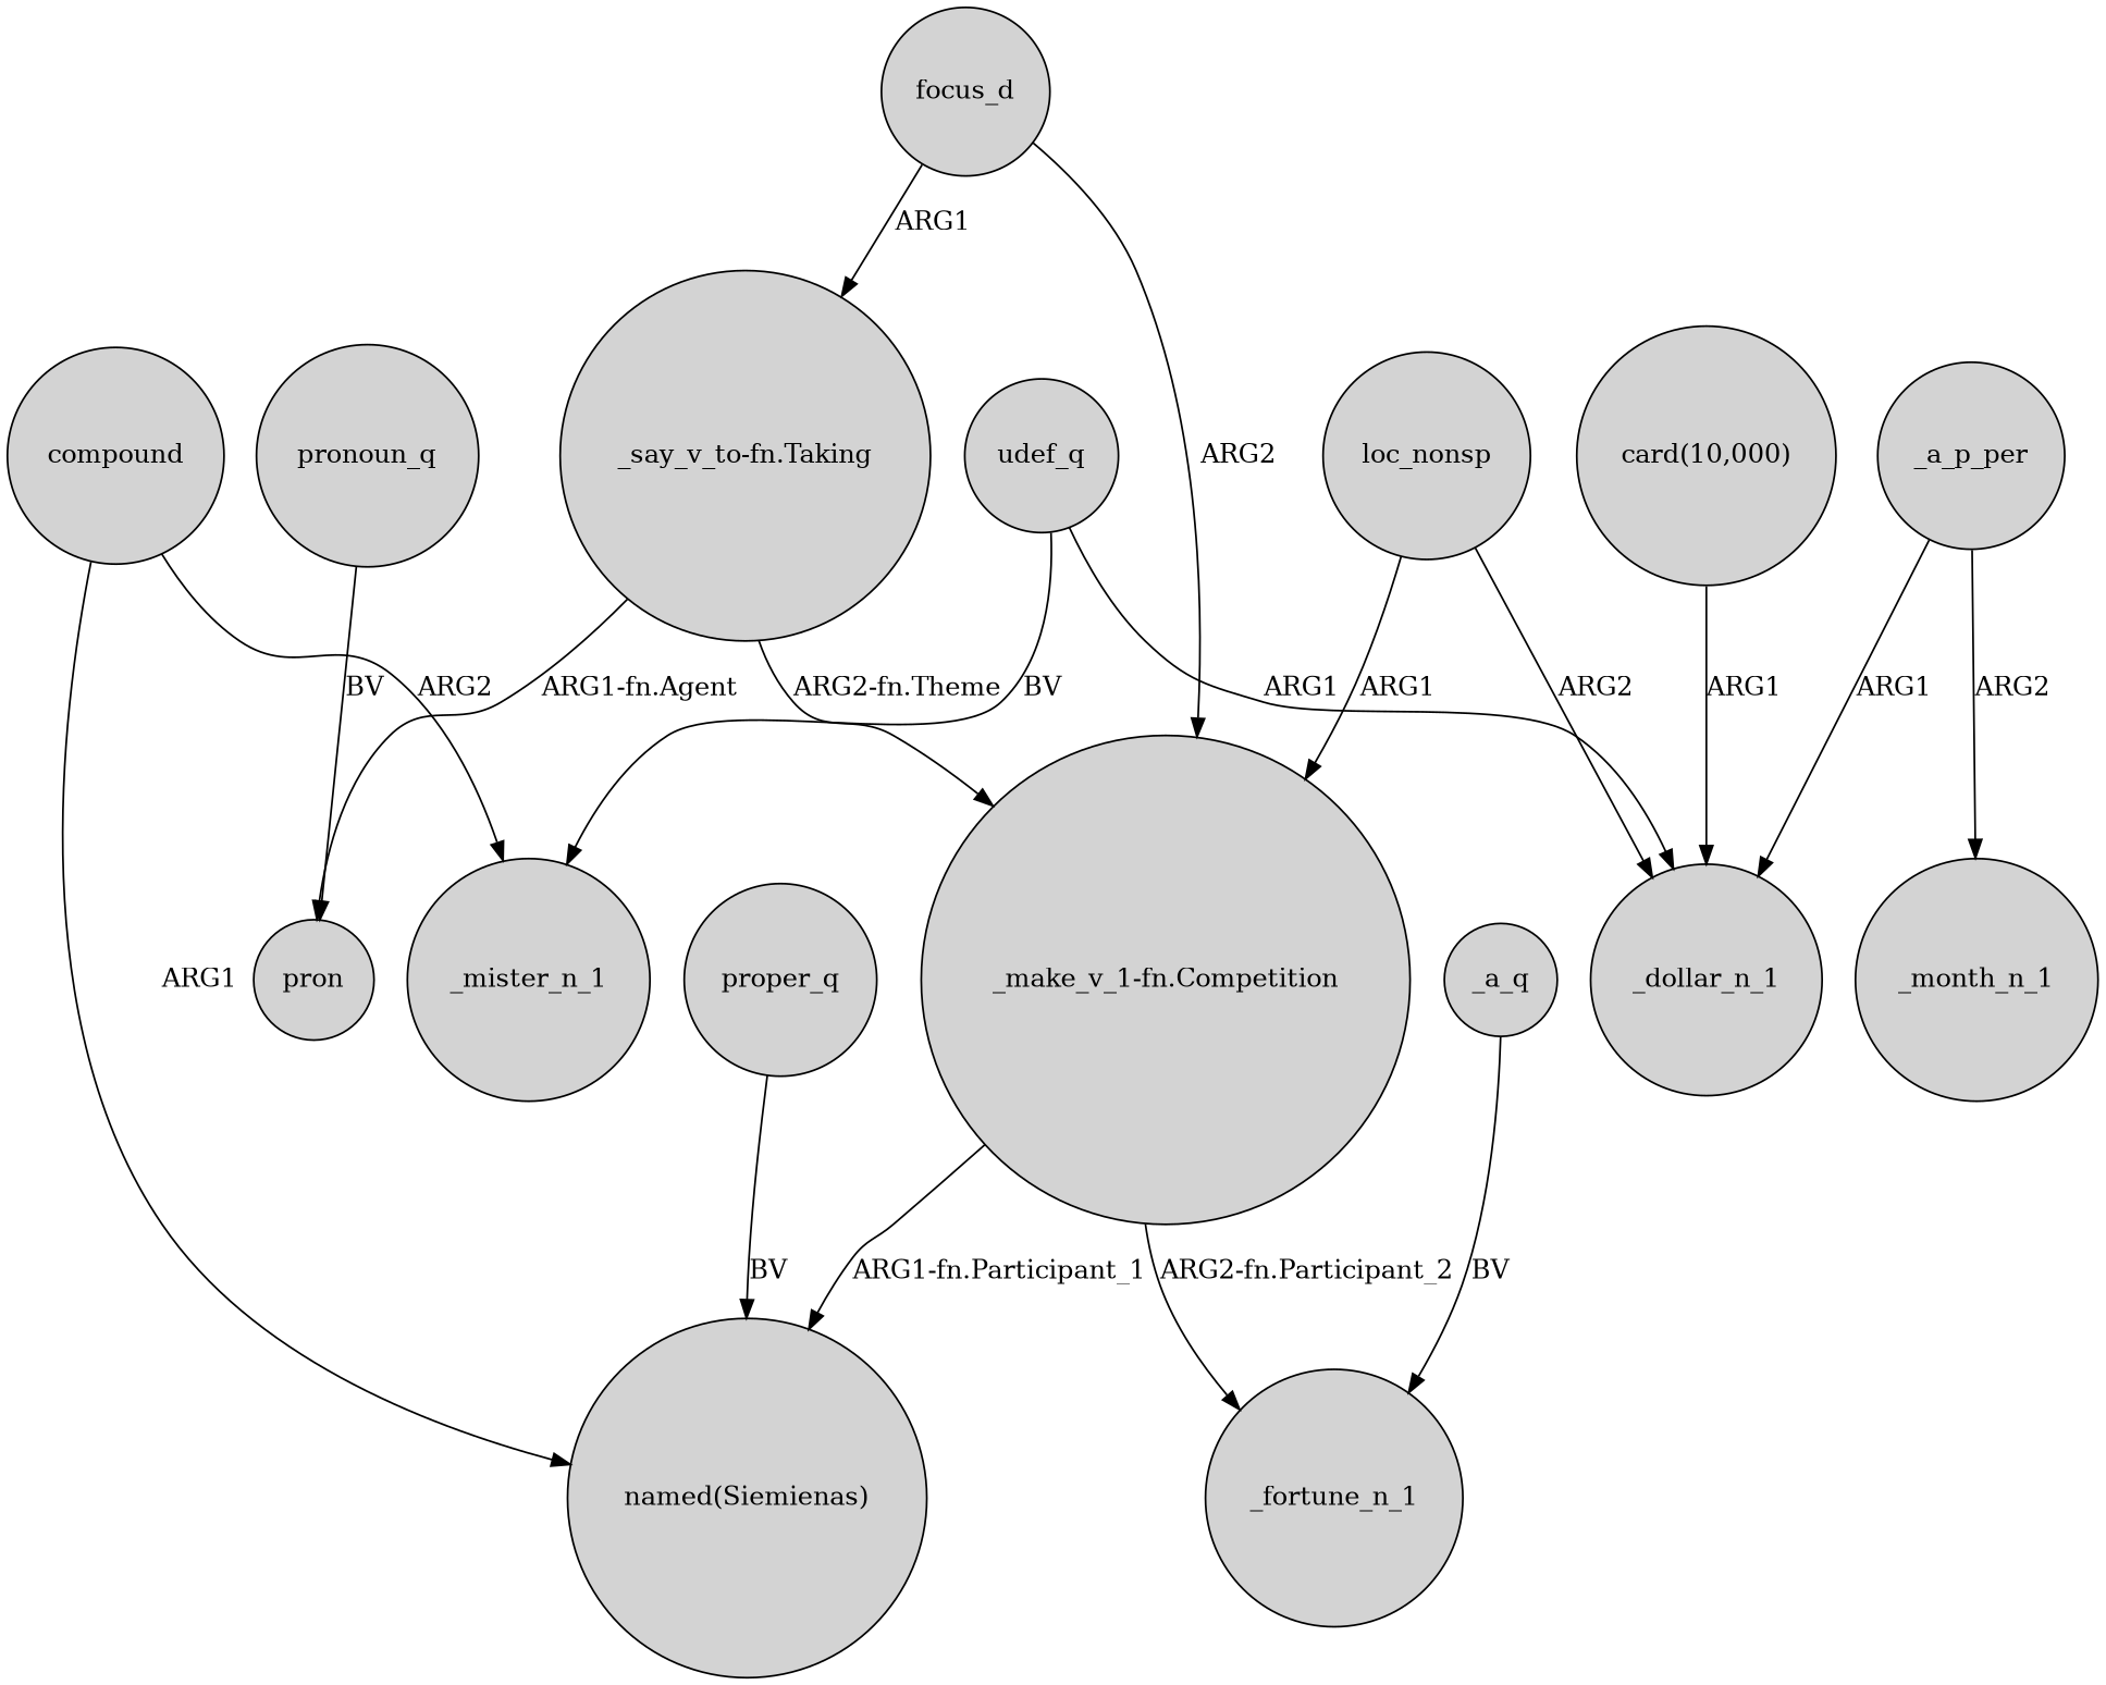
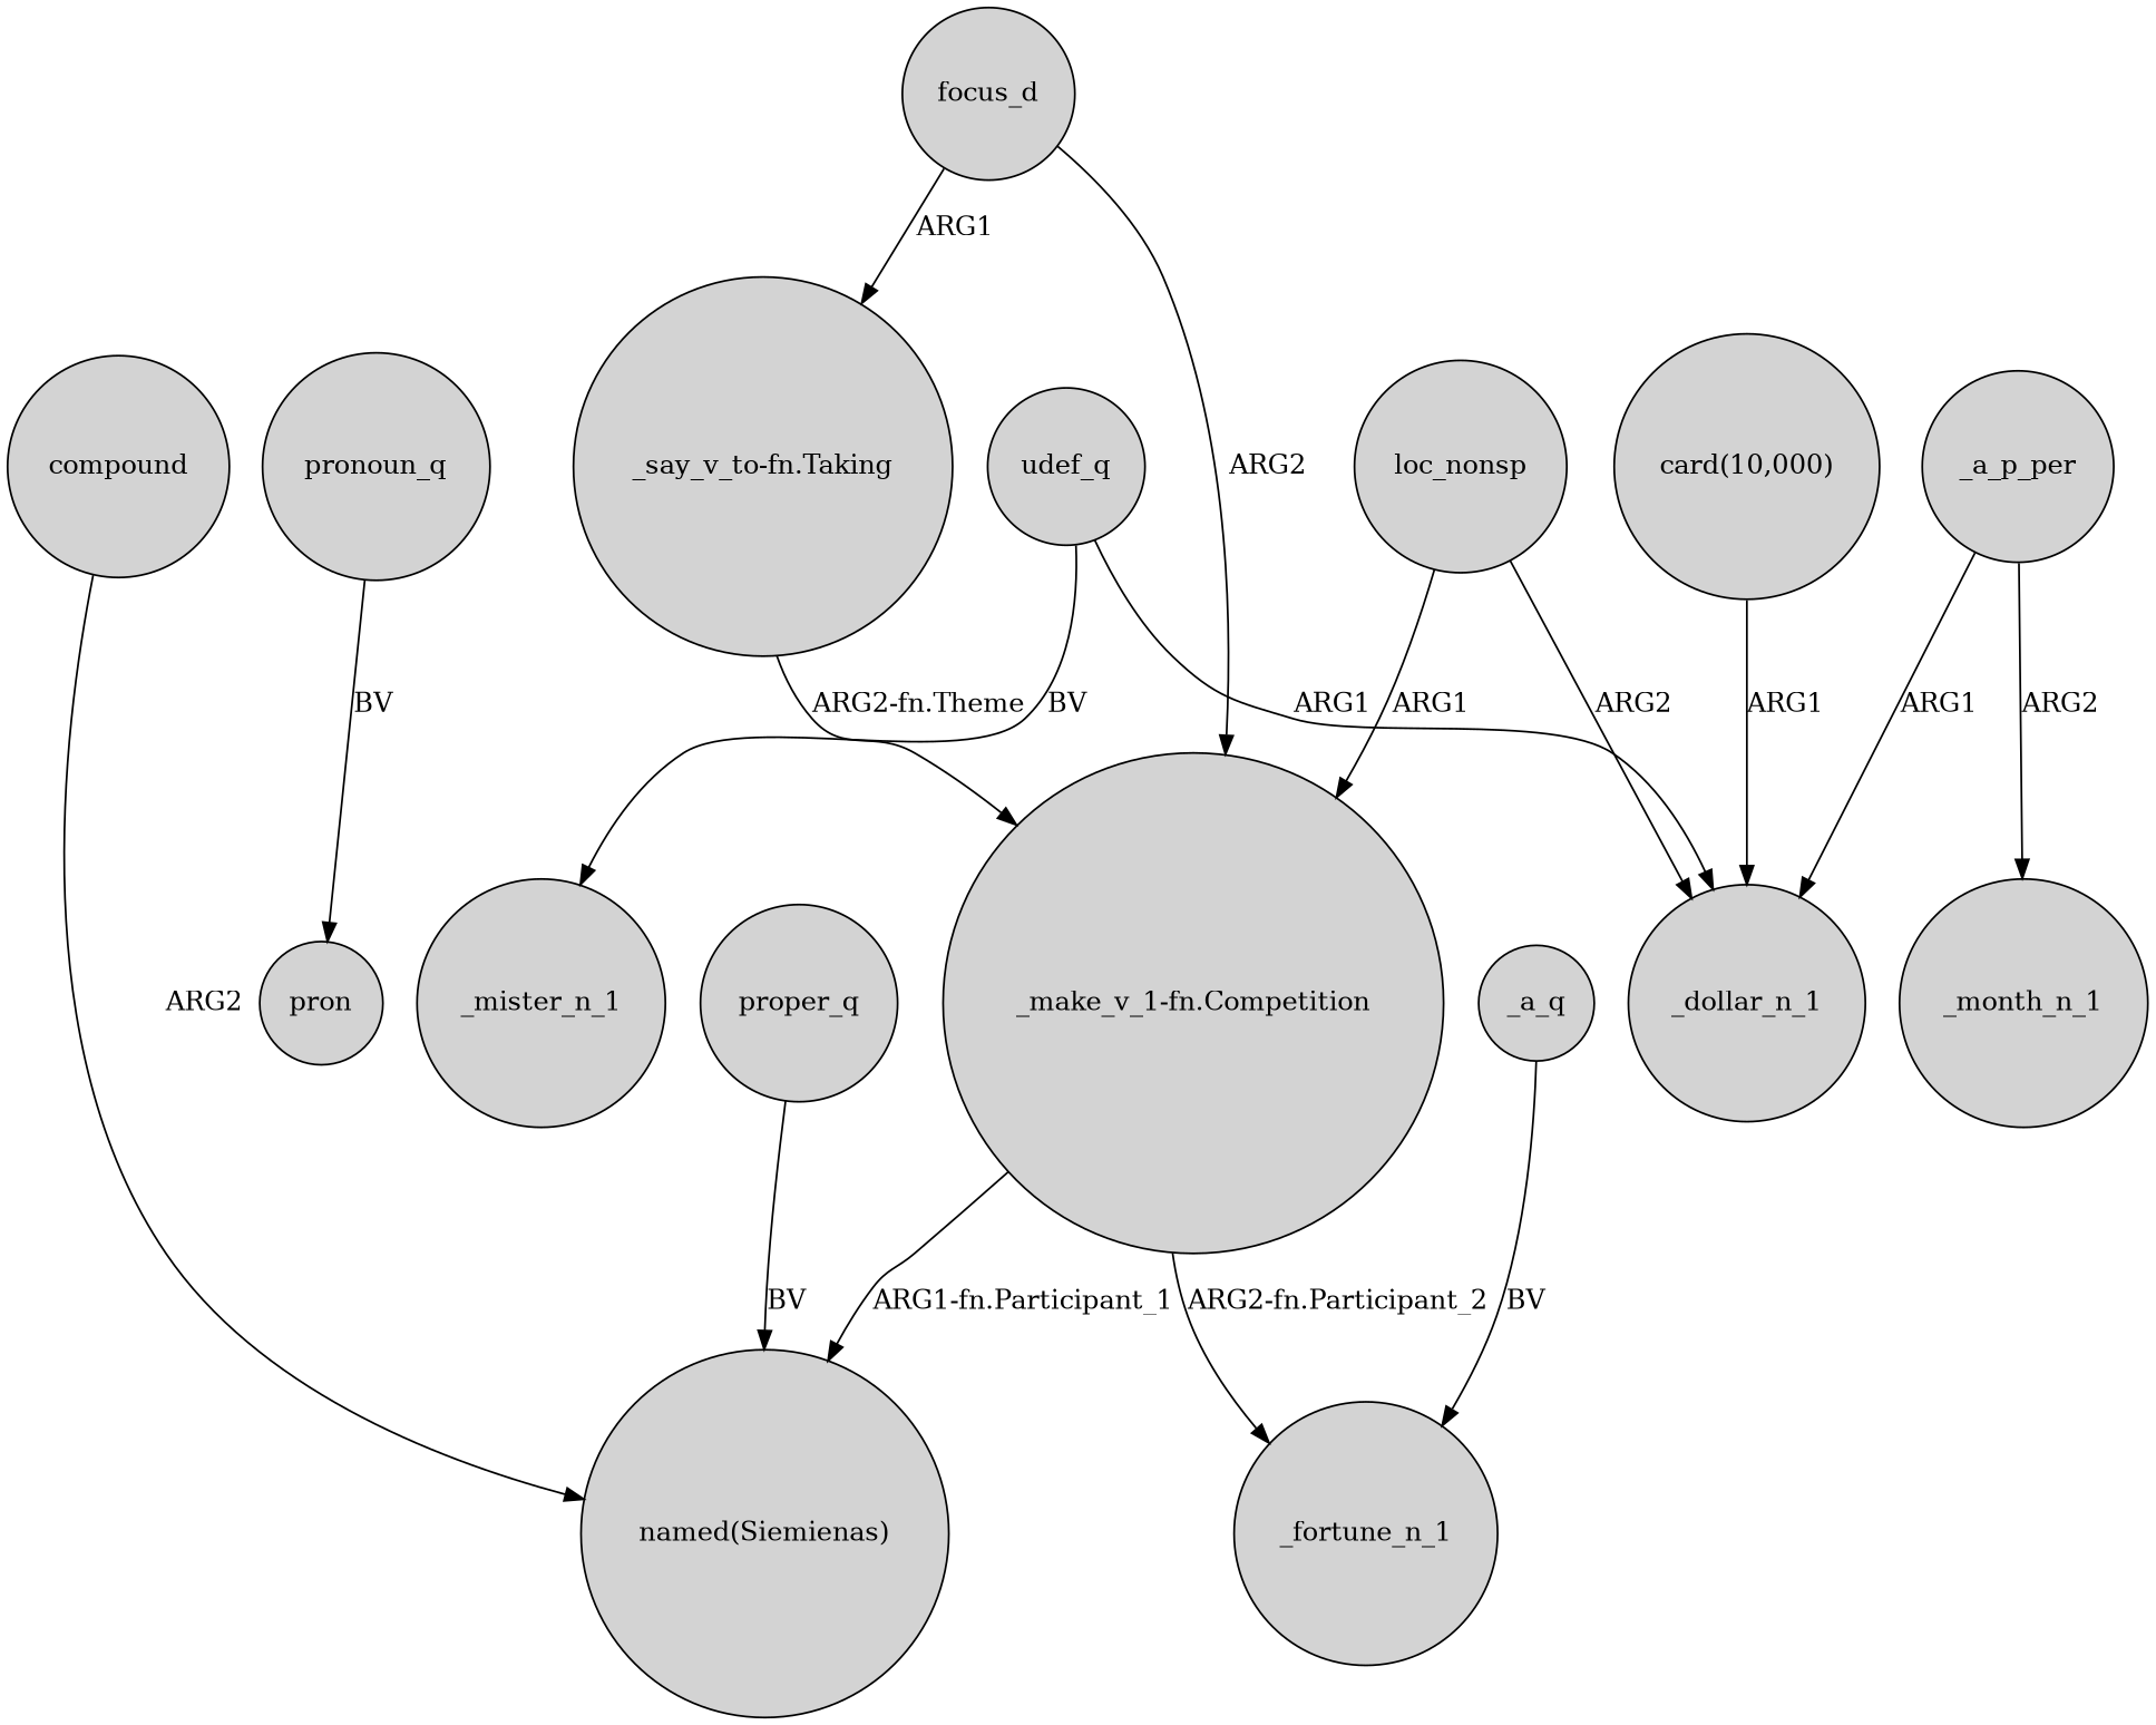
  digraph {
    node [shape=circle style=filled]
    udef_q
    _mister_n_1
    _dollar_n_1
    compound
    "named(Siemienas)"
    proper_q
    focus_d
    "_say_v_to-fn.Taking"
    "_make_v_1-fn.Competition"
    pron
    _fortune_n_1
    loc_nonsp
    "card(10,000)"
    pronoun_q
    _a_q
    _a_p_per
    _month_n_1
    udef_q -> _mister_n_1 [label=BV]
    udef_q -> _dollar_n_1 [label=ARG1]
-   compound -> _mister_n_1 [label=ARG2]
-   compound -> "named(Siemienas)" [label=ARG1]
+   compound -> "named(Siemienas)" [label=ARG2]
    proper_q -> "named(Siemienas)" [label=BV]
    focus_d -> "_say_v_to-fn.Taking" [label=ARG1]
    focus_d -> "_make_v_1-fn.Competition" [label=ARG2]
    "_say_v_to-fn.Taking" -> "_make_v_1-fn.Competition" [label="ARG2-fn.Theme"]
-   "_say_v_to-fn.Taking" -> pron [label="ARG1-fn.Agent"]
    "_make_v_1-fn.Competition" -> "named(Siemienas)" [label="ARG1-fn.Participant_1"]
    "_make_v_1-fn.Competition" -> _fortune_n_1 [label="ARG2-fn.Participant_2"]
    loc_nonsp -> _dollar_n_1 [label=ARG2]
    loc_nonsp -> "_make_v_1-fn.Competition" [label=ARG1]
    "card(10,000)" -> _dollar_n_1 [label=ARG1]
    pronoun_q -> pron [label=BV]
    _a_q -> _fortune_n_1 [label=BV]
    _a_p_per -> _dollar_n_1 [label=ARG1]
    _a_p_per -> _month_n_1 [label=ARG2]
  }
